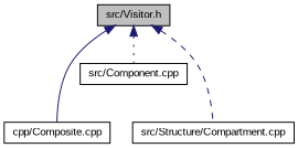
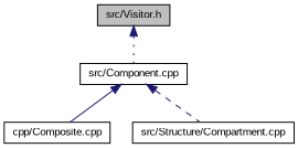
  digraph {
    fontname="Liberation Sans"
    node [color=black fillcolor=white fontname="Liberation Sans" fontsize=10 shape=record style=filled]
    edge [color=midnightblue dir=back fontname="Liberation Sans" fontsize=10 labelfontname=Helvetica labelfontsize=10]
    n1 [fillcolor=grey75 fontcolor=black height=0.2 label="src/Visitor.h" width=0.4]
    n2 [height=0.2 label="src/Component.cpp" width=0.4]
    n3 [height=0.2 label="cpp/Composite.cpp" width=0.4]
    n4 [height=0.2 label="src/Structure/Compartment.cpp" width=0.4]
    n1 -> n2 [style=dotted]
-   n1 -> n3 [style=solid]
-   n1 -> n4 [style=dashed]
+   n2 -> n3 [style=solid]
+   n2 -> n4 [style=dashed]
  }
